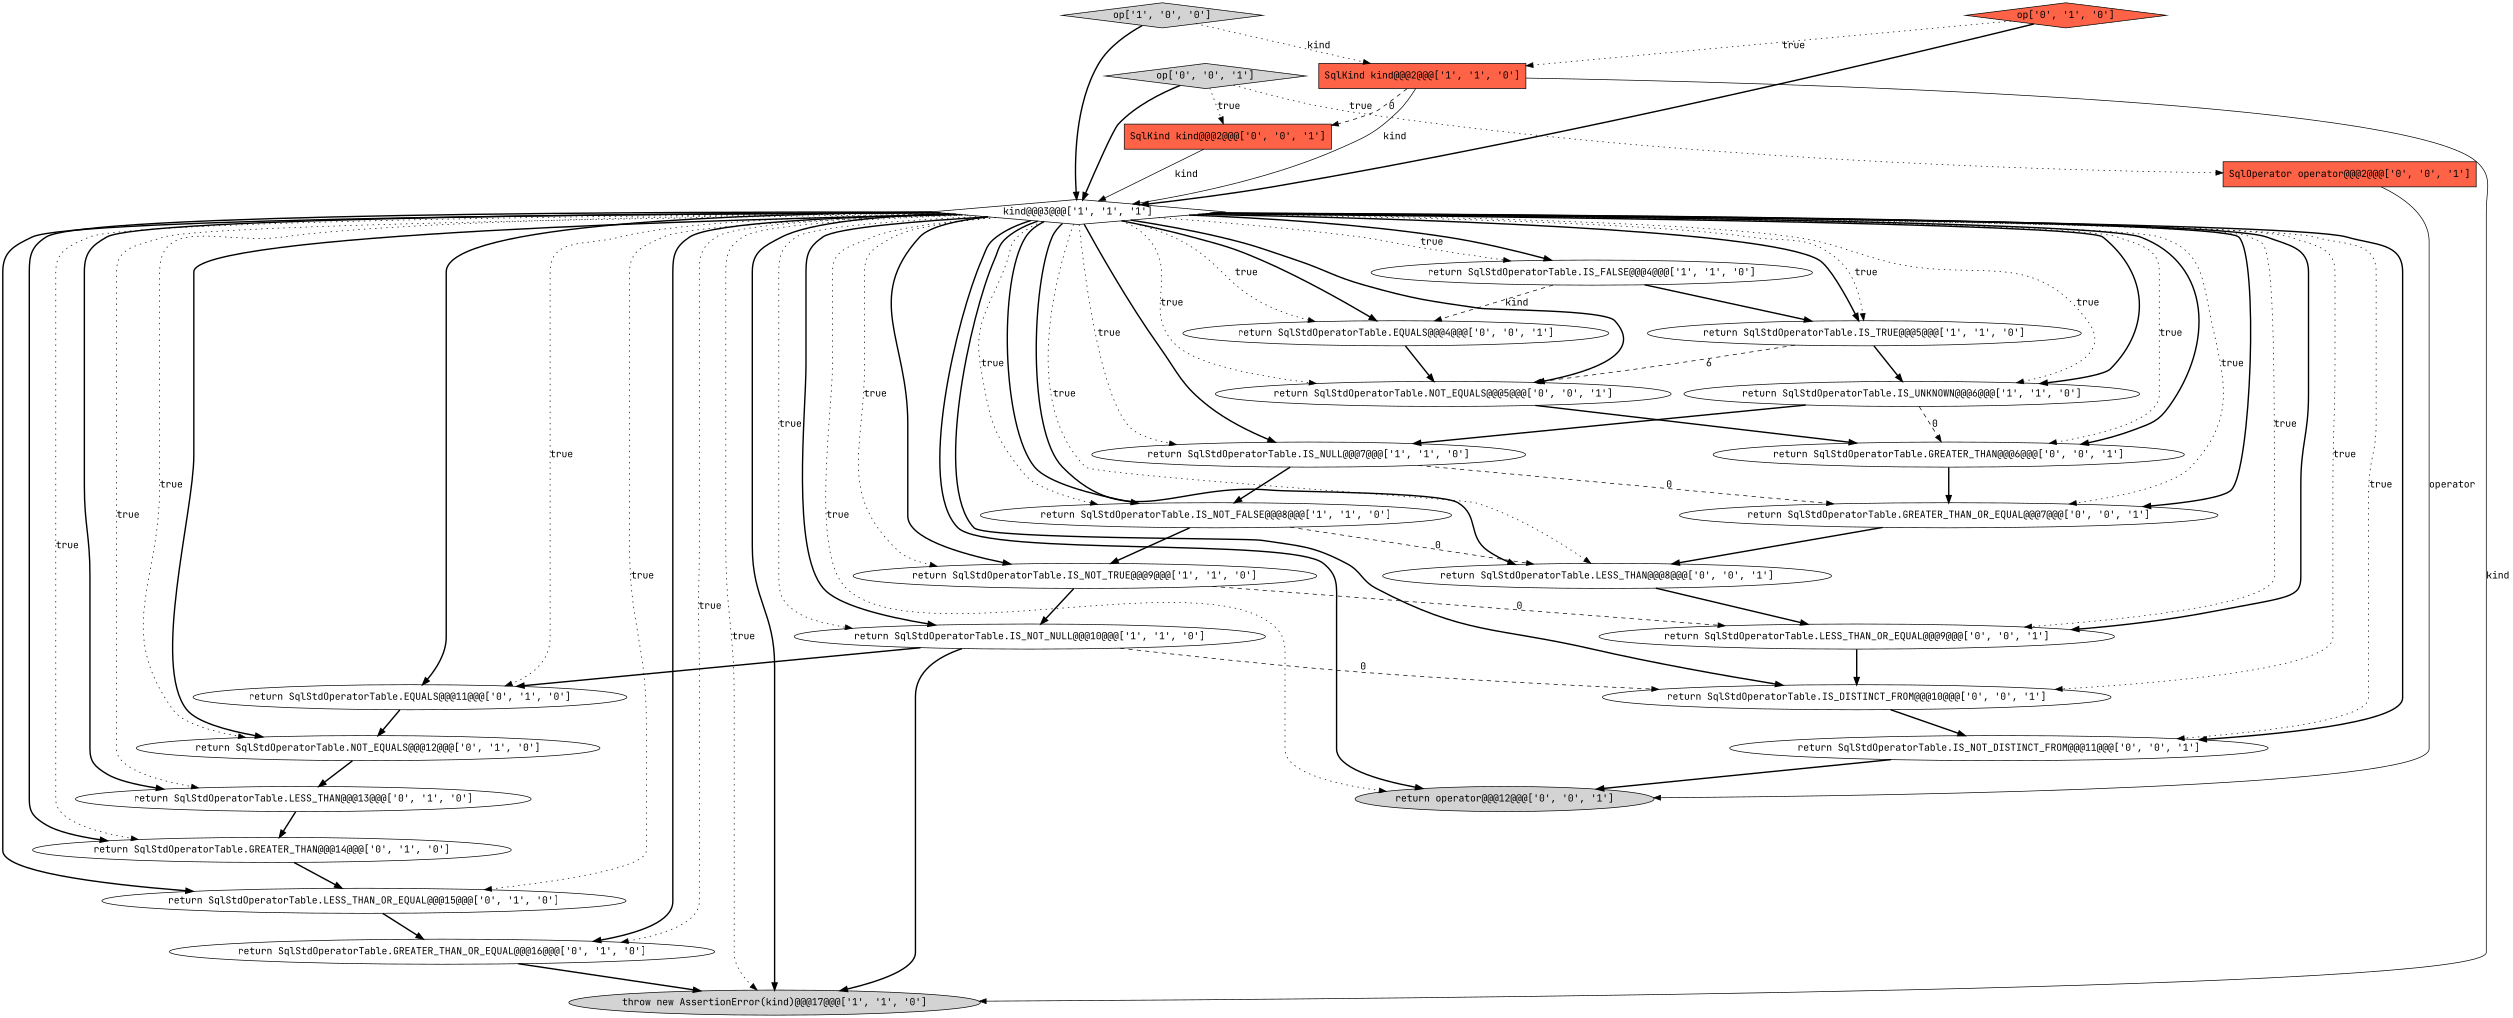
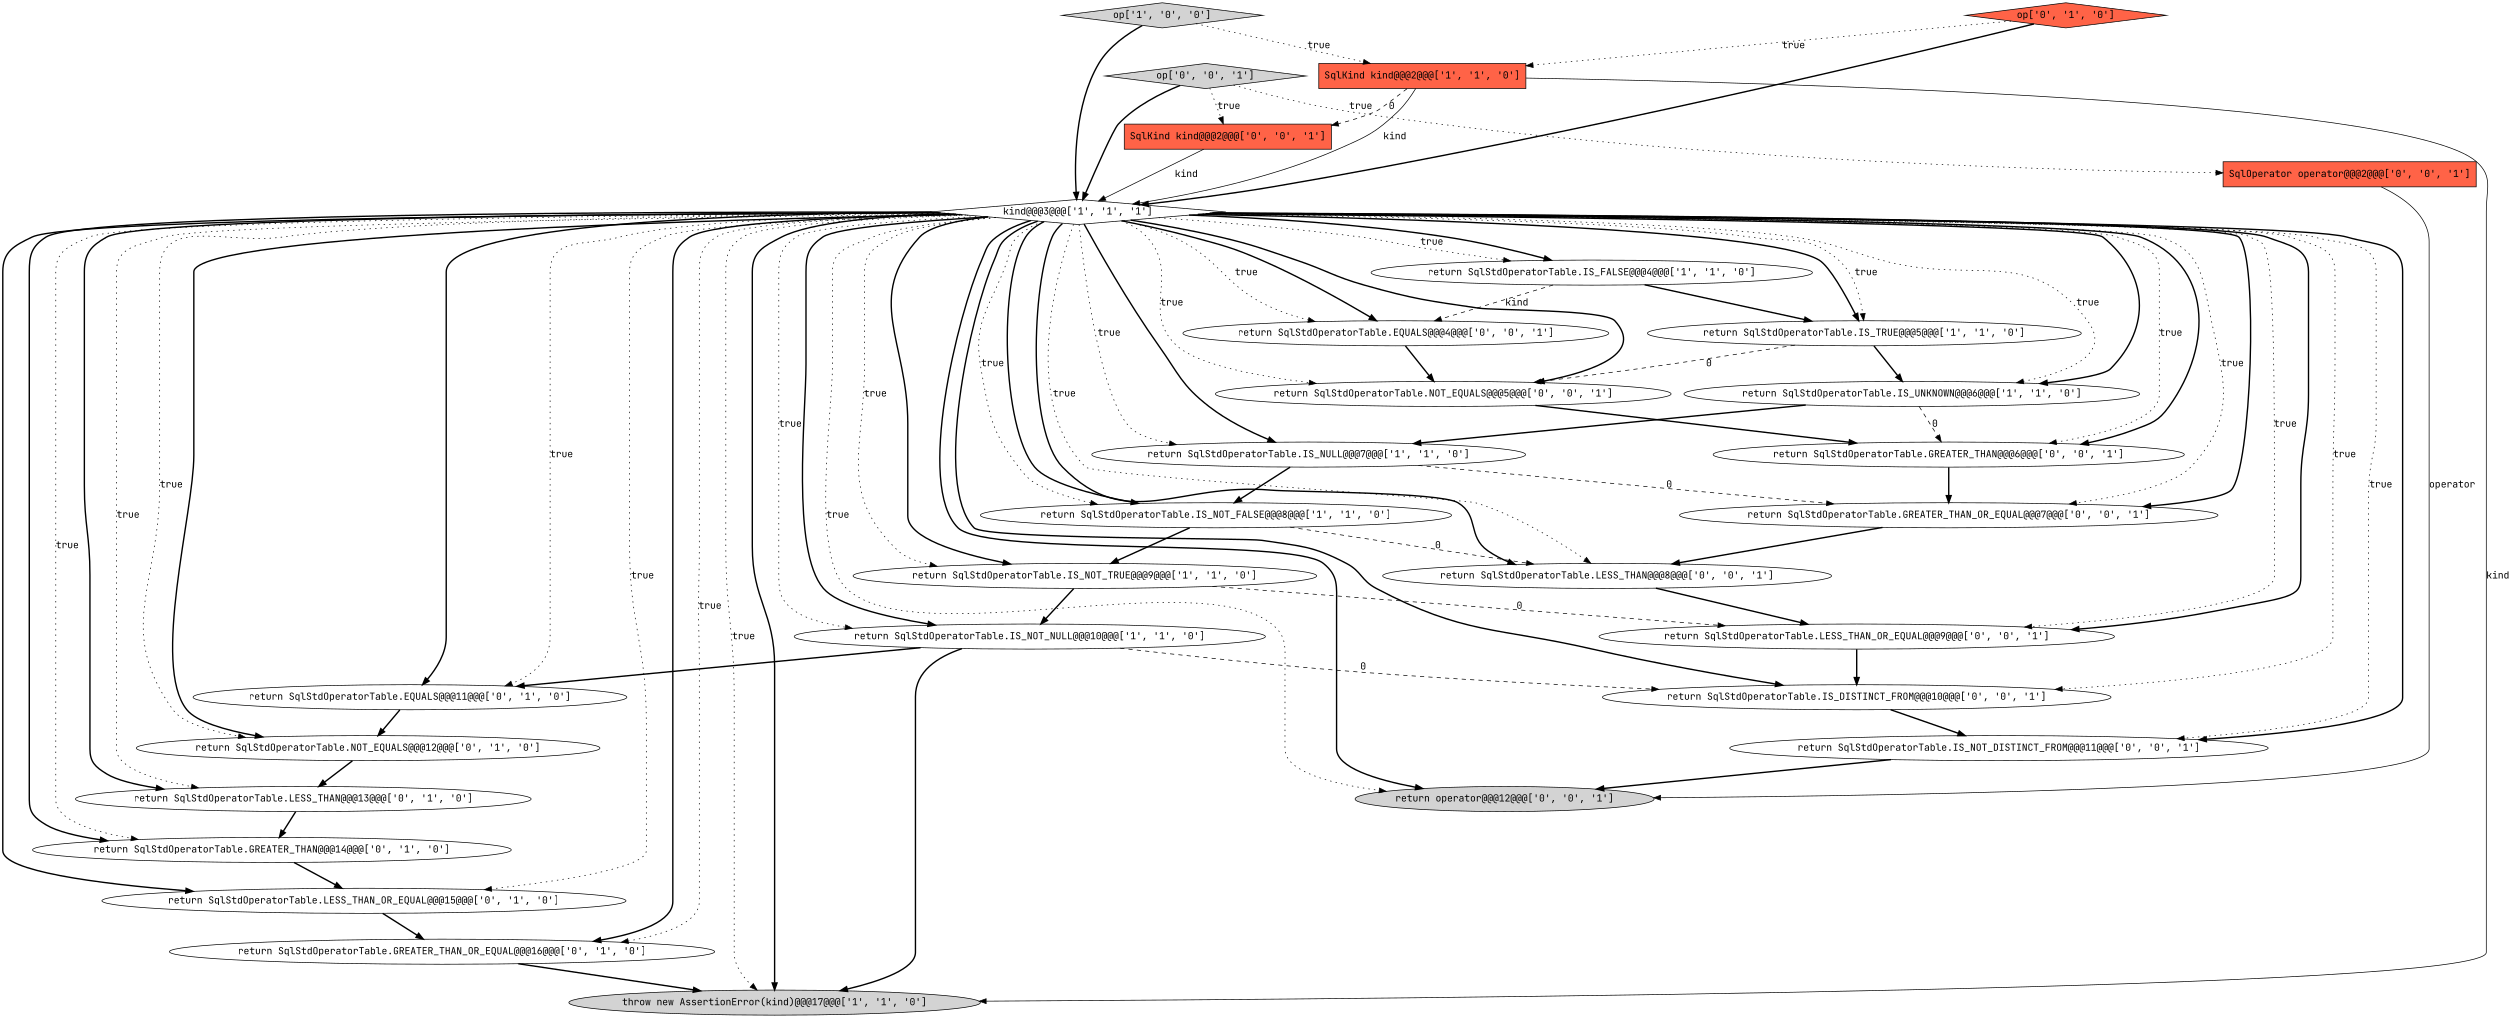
  digraph {
    fontname="JetBrains Mono"
    node [fillcolor=white fontname="JetBrains Mono" shape=ellipse style=filled]
    edge [fontname="JetBrains Mono" style=bold]
    n1 [label="return SqlStdOperatorTable.EQUALS@@@11@@@['0', '1', '0']"]
    n2 [label="return SqlStdOperatorTable.NOT_EQUALS@@@12@@@['0', '1', '0']"]
    n3 [label="return SqlStdOperatorTable.LESS_THAN@@@13@@@['0', '1', '0']"]
    n4 [fillcolor=lightgray label="op['0', '0', '1']" shape=diamond]
    n5 [label="kind@@@3@@@['1', '1', '1']" shape=diamond]
    n6 [fillcolor=tomato label="SqlKind kind@@@2@@@['0', '0', '1']" shape=box]
    n7 [fillcolor=tomato label="SqlOperator operator@@@2@@@['0', '0', '1']" shape=box]
    n8 [label="return SqlStdOperatorTable.GREATER_THAN_OR_EQUAL@@@7@@@['0', '0', '1']"]
    n9 [label="return SqlStdOperatorTable.LESS_THAN@@@8@@@['0', '0', '1']"]
    n10 [label="return SqlStdOperatorTable.GREATER_THAN_OR_EQUAL@@@16@@@['0', '1', '0']"]
    n11 [fillcolor=lightgray label="throw new AssertionError(kind)@@@17@@@['1', '1', '0']"]
    n12 [label="return SqlStdOperatorTable.IS_NOT_FALSE@@@8@@@['1', '1', '0']"]
    n13 [label="return SqlStdOperatorTable.IS_NOT_TRUE@@@9@@@['1', '1', '0']"]
    n14 [label="return SqlStdOperatorTable.LESS_THAN_OR_EQUAL@@@9@@@['0', '0', '1']"]
    n15 [label="return SqlStdOperatorTable.IS_FALSE@@@4@@@['1', '1', '0']"]
    n16 [label="return SqlStdOperatorTable.IS_TRUE@@@5@@@['1', '1', '0']"]
    n17 [label="return SqlStdOperatorTable.EQUALS@@@4@@@['0', '0', '1']"]
    n18 [label="return SqlStdOperatorTable.GREATER_THAN@@@14@@@['0', '1', '0']"]
    n19 [label="return SqlStdOperatorTable.LESS_THAN_OR_EQUAL@@@15@@@['0', '1', '0']"]
    n20 [label="return SqlStdOperatorTable.IS_NOT_NULL@@@10@@@['1', '1', '0']"]
    n21 [fillcolor=lightgray label="return operator@@@12@@@['0', '0', '1']"]
    n22 [label="return SqlStdOperatorTable.NOT_EQUALS@@@5@@@['0', '0', '1']"]
    n23 [label="return SqlStdOperatorTable.IS_NOT_DISTINCT_FROM@@@11@@@['0', '0', '1']"]
    n24 [label="return SqlStdOperatorTable.IS_UNKNOWN@@@6@@@['1', '1', '0']"]
    n25 [label="return SqlStdOperatorTable.IS_DISTINCT_FROM@@@10@@@['0', '0', '1']"]
    n26 [label="return SqlStdOperatorTable.IS_NULL@@@7@@@['1', '1', '0']"]
    n27 [label="return SqlStdOperatorTable.GREATER_THAN@@@6@@@['0', '0', '1']"]
    n28 [fillcolor=tomato label="SqlKind kind@@@2@@@['1', '1', '0']" shape=box]
    n29 [fillcolor=lightgray label="op['1', '0', '0']" shape=diamond]
    n30 [fillcolor=tomato label="op['0', '1', '0']" shape=diamond]
    n1 -> n2
    n2 -> n3
    n3 -> n18
    n4 -> n5
    n4 -> n6 [label=true style=dotted]
    n4 -> n7 [label=true style=dotted]
    n5 -> n1 [label=true style=dotted]
    n5 -> n1
    n5 -> n2
    n5 -> n2 [label=true style=dotted]
    n5 -> n3
    n5 -> n3 [label=true style=dotted]
    n5 -> n8
    n5 -> n8 [label=true style=dotted]
    n5 -> n9
    n5 -> n9 [label=true style=dotted]
    n5 -> n10
    n5 -> n10 [label=true style=dotted]
    n5 -> n11 [label=true style=dotted]
    n5 -> n11
    n5 -> n12
    n5 -> n12 [label=true style=dotted]
    n5 -> n13 [label=true style=dotted]
    n5 -> n13
    n5 -> n14 [label=true style=dotted]
    n5 -> n14
    n5 -> n15
    n5 -> n15 [label=true style=dotted]
    n5 -> n16
    n5 -> n16 [label=true style=dotted]
    n5 -> n17 [label=true style=dotted]
    n5 -> n17
    n5 -> n18
    n5 -> n18 [label=true style=dotted]
    n5 -> n19 [label=true style=dotted]
    n5 -> n19
    n5 -> n20 [label=true style=dotted]
    n5 -> n20
    n5 -> n21 [label=true style=dotted]
    n5 -> n21
    n5 -> n22
    n5 -> n22 [label=true style=dotted]
    n5 -> n23 [label=true style=dotted]
    n5 -> n23
    n5 -> n24
    n5 -> n24 [label=true style=dotted]
    n5 -> n25 [label=true style=dotted]
    n5 -> n25
    n5 -> n26 [label=true style=dotted]
    n5 -> n26
    n5 -> n27 [label=true style=dotted]
    n5 -> n27
    n6 -> n5 [label=kind style=solid]
    n7 -> n21 [label=operator style=solid]
    n8 -> n9
    n9 -> n14
    n10 -> n11
    n12 -> n9 [label=0 style=dashed]
    n12 -> n13
    n13 -> n14 [label=0 style=dashed]
    n13 -> n20
    n14 -> n25
    n15 -> n16
    n15 -> n17 [label=kind style=dashed]
-   n16 -> n22 [label=6 style=dashed]
+   n16 -> n22 [label=0 style=dashed]
    n16 -> n24
    n17 -> n22
    n18 -> n19
    n19 -> n10
    n20 -> n1
    n20 -> n11
    n20 -> n25 [label=0 style=dashed]
    n22 -> n27
    n23 -> n21
    n24 -> n26
    n24 -> n27 [label=0 style=dashed]
    n25 -> n23
    n26 -> n8 [label=0 style=dashed]
    n26 -> n12
    n27 -> n8
    n28 -> n5 [label=kind style=solid]
    n28 -> n6 [label=0 style=dashed]
    n28 -> n11 [label=kind style=solid]
    n29 -> n5
-   n29 -> n28 [label=kind style=dotted]
+   n29 -> n28 [label=true style=dotted]
    n30 -> n5
    n30 -> n28 [label=true style=dotted]
  }
